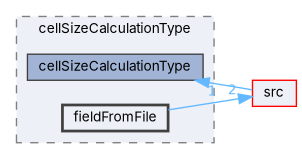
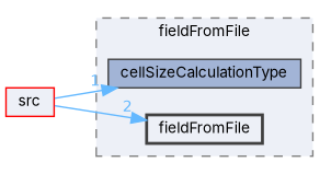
  digraph {
    compound=true
    fontname=Inter
    rankdir=LR
    node [color=grey25 fillcolor="#edf0f7" fontname=Inter fontsize=10 shape=box style=filled]
    edge [color=steelblue1 fontcolor=steelblue1 fontname=Inter fontsize=10 labeldistance=1.5 labelfontname=Helvetica labelfontsize=10]
    n1 [fillcolor="#a2b4d6" height=0.2 label=cellSizeCalculationType width=0.4]
    n2 [height=0.2 label=fieldFromFile style="filled,bold" width=0.4]
    n3 [color=red height=0.2 label=src width=0.4]
    subgraph cluster_1 {
      bgcolor="#edf0f7"
      fontsize=10
-     label=cellSizeCalculationType
+     label=fieldFromFile
      pencolor=grey50
      style="filled,dashed"
      n1
      n2
    }
-   n2 -> n3 [headlabel=2]
+   n3 -> n2 [headlabel=2]
    n3 -> n1 [headlabel=1]
  }
